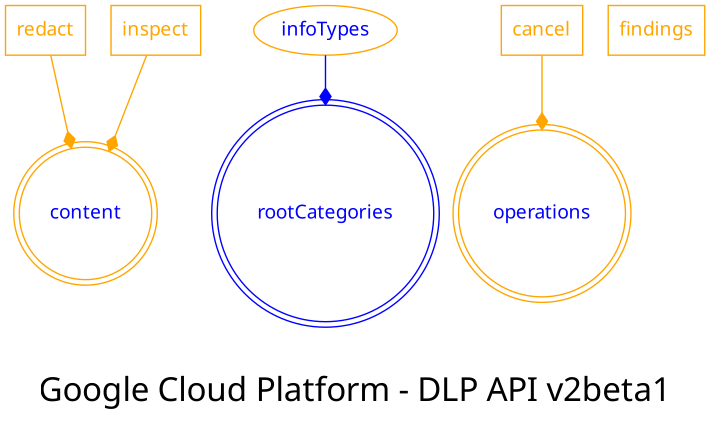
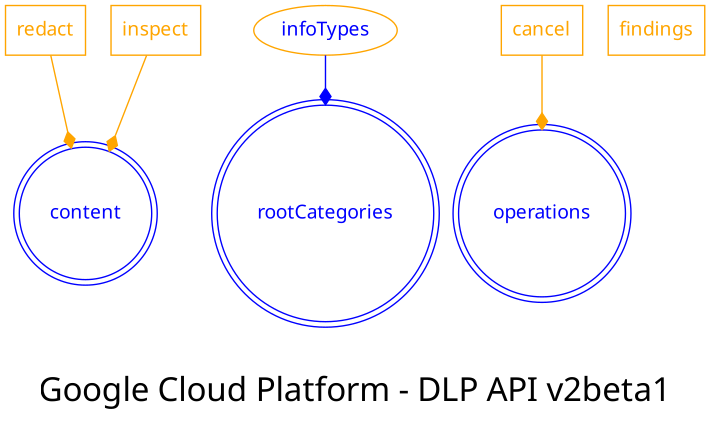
  digraph {
    fontname="Noto Sans"
    fontsize=24
    label="Google Cloud Platform - DLP API v2beta1"
    splines=true
    node [color=orange fontcolor=blue fontname="Noto Sans" shape=box]
    edge [arrowhead=diamond arrowtail=none color=orange fontcolor=orange fontname="Noto Sans"]
-   content [shape=doublecircle]
+   content [color=blue shape=doublecircle]
    rootCategories [color=blue shape=doublecircle]
-   operations [shape=doublecircle]
+   operations [color=blue shape=doublecircle]
    redact [fontcolor=orange]
    inspect [fontcolor=orange]
    infoTypes [shape=ellipse]
    cancel [fontcolor=orange]
    findings [fontcolor=orange]
    redact -> content
    inspect -> content
    infoTypes -> rootCategories [color=blue fontcolor=blue]
    cancel -> operations
  }
